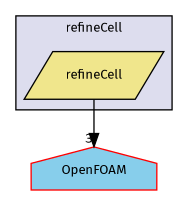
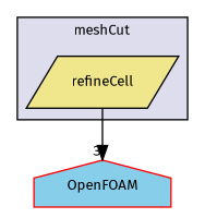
  digraph {
    compound=true
    fontname="Fira Sans"
    node [fontname="Fira Sans" fontsize=10 style=filled]
    n1 [fillcolor=khaki label=refineCell pencolor=black shape=parallelogram]
    n2 [color=red label=OpenFOAM shape=house fillcolor=skyblue]
    subgraph cluster_1 {
      bgcolor="#ddddee"
      fontsize=10
-     label=refineCell
+     label=meshCut
      pencolor=black
      n1
    }
    n1 -> n2 [headlabel=3 labeldistance=1.5 labelfontname=Helvetica labelfontsize=10 fontname="Fira Sans"]
  }
